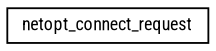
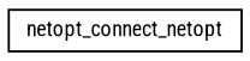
  digraph {
    rankdir=LR
    fontname="Roboto Condensed"
-   n1 [color=black fillcolor=white fontname="Roboto Condensed" fontsize=10 height=0.2 label=netopt_connect_request shape=record style=filled width=0.4]
+   n1 [color=black fillcolor=white fontname="Roboto Condensed" fontsize=10 height=0.2 label=netopt_connect_netopt shape=record style=filled width=0.4]
  }
